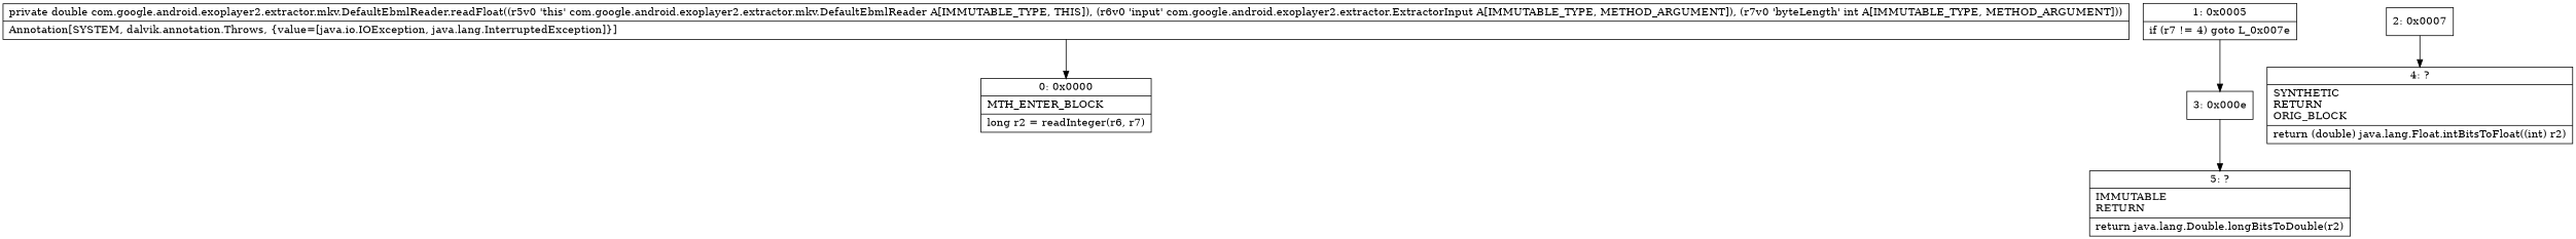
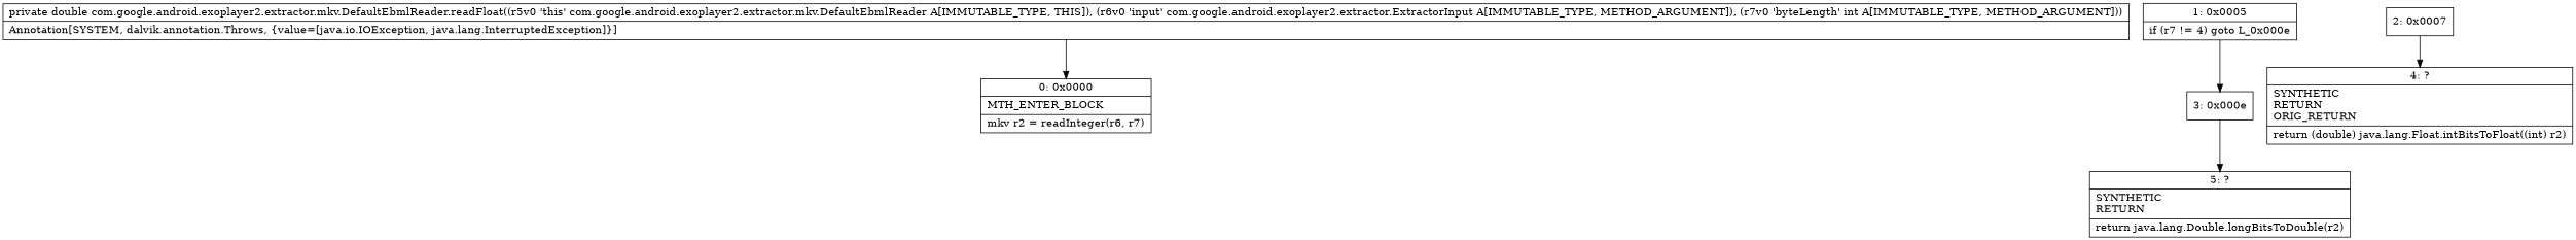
  digraph {
    node [shape=record]
-   n1 [label="{0\:\ 0x0000|MTH_ENTER_BLOCK\l|long r2 = readInteger(r6, r7)\l}"]
-   n2 [label="{1\:\ 0x0005|if (r7 != 4) goto L_0x007e\l}"]
+   n1 [label="{0\:\ 0x0000|MTH_ENTER_BLOCK\l|mkv r2 = readInteger(r6, r7)\l}"]
+   n2 [label="{1\:\ 0x0005|if (r7 != 4) goto L_0x000e\l}"]
    n3 [label="{3\:\ 0x000e}"]
    n4 [label="{2\:\ 0x0007}"]
-   n5 [label="{4\:\ ?|SYNTHETIC\lRETURN\lORIG_BLOCK\l|return (double) java.lang.Float.intBitsToFloat((int) r2)\l}"]
-   n6 [label="{5\:\ ?|IMMUTABLE\lRETURN\l|return java.lang.Double.longBitsToDouble(r2)\l}"]
+   n5 [label="{4\:\ ?|SYNTHETIC\lRETURN\lORIG_RETURN\l|return (double) java.lang.Float.intBitsToFloat((int) r2)\l}"]
+   n6 [label="{5\:\ ?|SYNTHETIC\lRETURN\l|return java.lang.Double.longBitsToDouble(r2)\l}"]
    n7 [label="{private double com.google.android.exoplayer2.extractor.mkv.DefaultEbmlReader.readFloat((r5v0 'this' com.google.android.exoplayer2.extractor.mkv.DefaultEbmlReader A[IMMUTABLE_TYPE, THIS]), (r6v0 'input' com.google.android.exoplayer2.extractor.ExtractorInput A[IMMUTABLE_TYPE, METHOD_ARGUMENT]), (r7v0 'byteLength' int A[IMMUTABLE_TYPE, METHOD_ARGUMENT]))  | Annotation[SYSTEM, dalvik.annotation.Throws, \{value=[java.io.IOException, java.lang.InterruptedException]\}]\l}"]
    n2 -> n3
    n3 -> n6
    n4 -> n5
    n7 -> n1
  }
